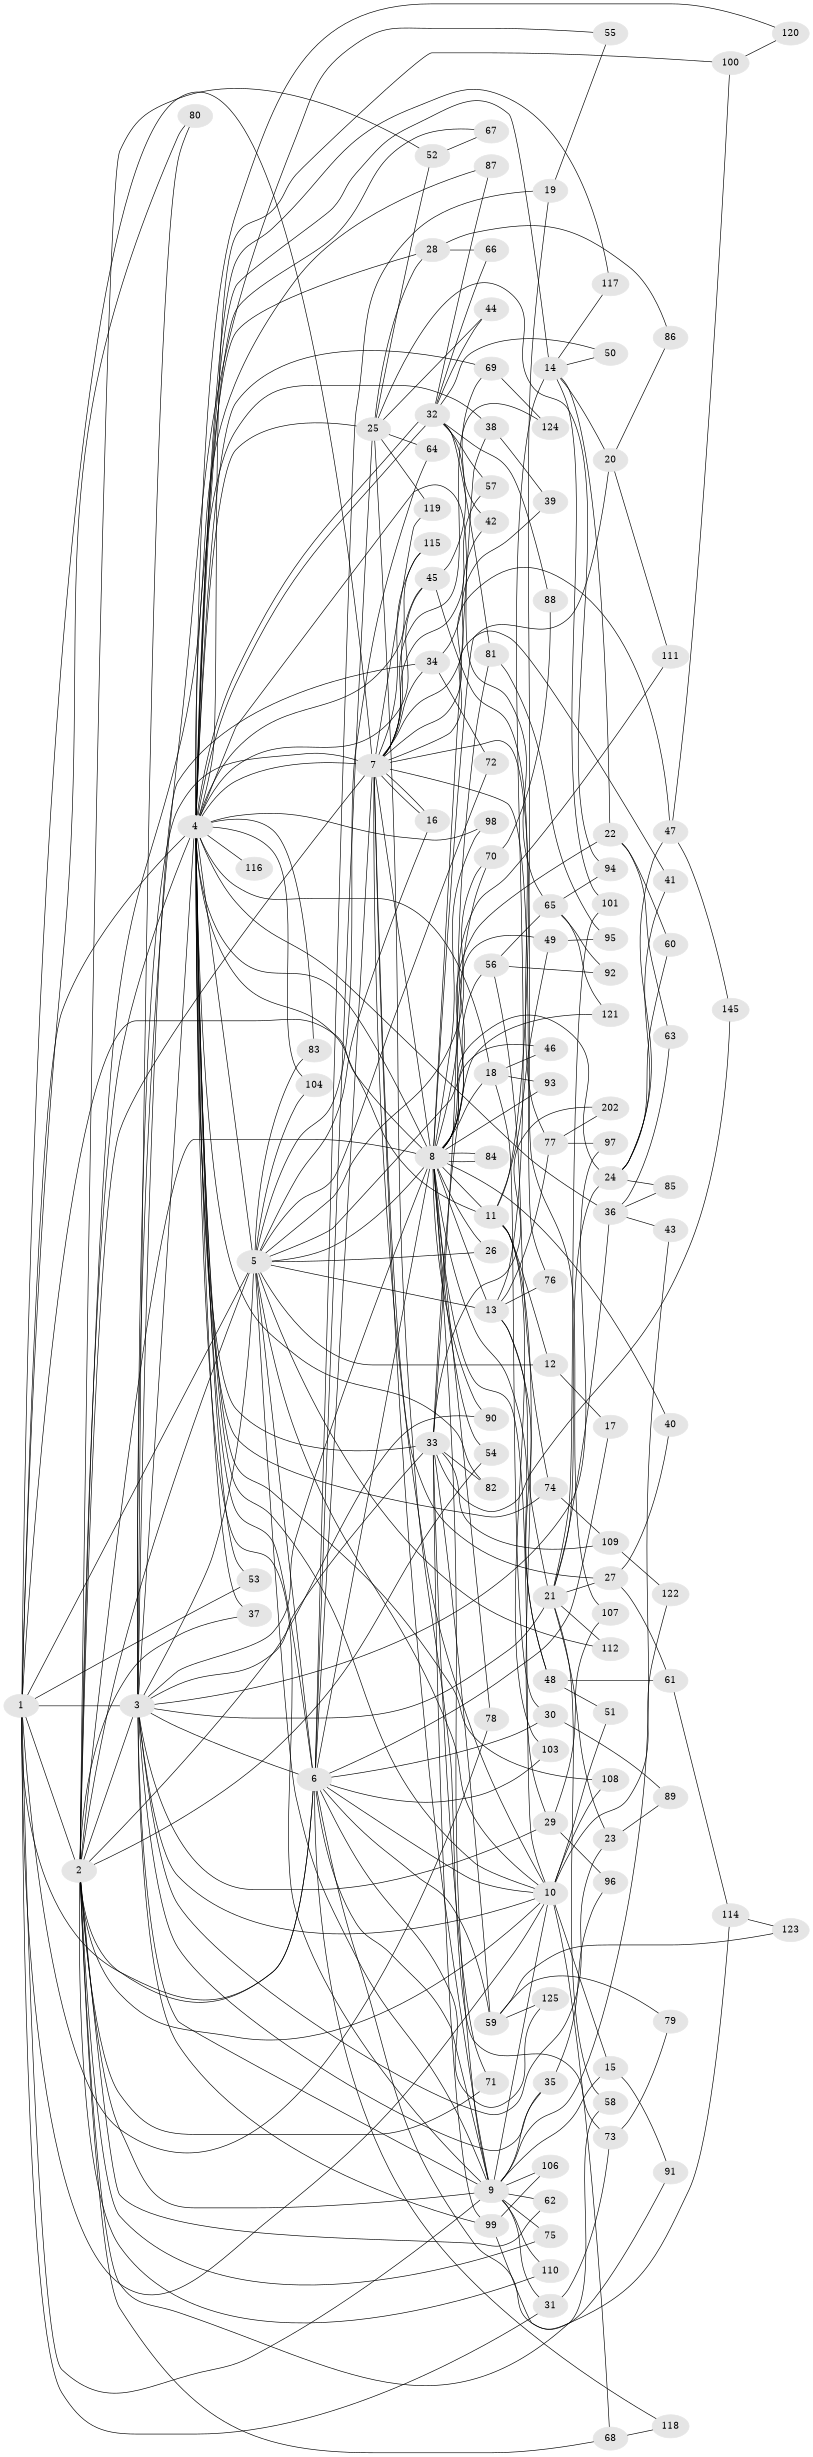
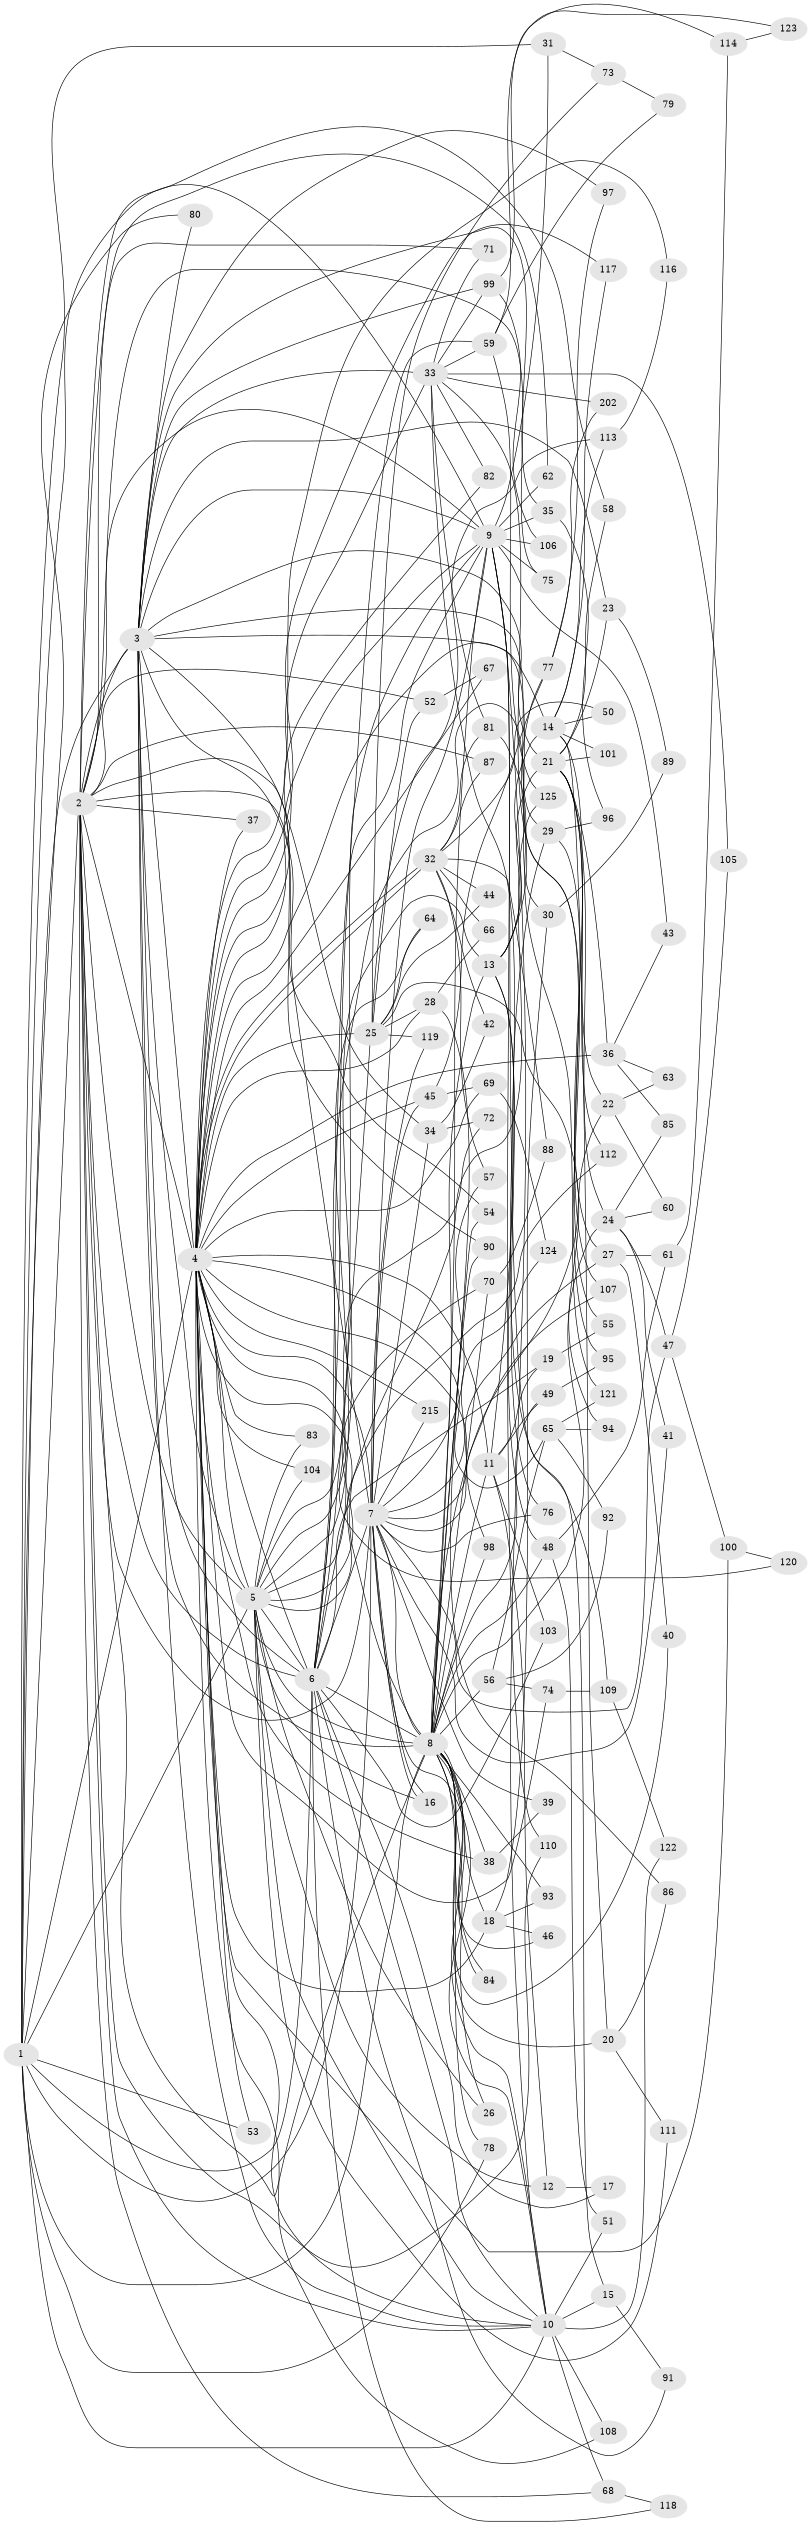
  graph {
    rankdir=LR
    node [color=gray90 style=filled]
    1
    2
    3
    4
    5
    6
    7
    8
    9
    10
    31
    53
    78
    80
    37
    52
    54
    58
    62
    68
    71
    75
    87
    90
    110
    21
    23
    29
    33
    34
    35
    55
    97
    99
    11
    14
    18
    25
    28
    32
    36
    38
    45
    65
    67
    69
    74
    82
    83
    98
    100
    104
    108
-   115
+   115 [label=215]
    116
    117
    120
    12
    13
    26
    64
    70
    72
    111
    112
    16
    17
    19
    30
    59
    91
    103
    118
    125
    27
    39
    41
    47
    57
    76
    107
    119
    124
    56
    20
    22
    24
    40
    46
    48
    49
    84
    93
    15
    43
    106
    51
    122
    73
    101
    89
    96
    81
    n104 [label=202]
-   105 [label=145]
+   105
    109
    121
    42
    114
    50
+   113
    44
    94
    86
    66
    88
    63
    85
    77
    92
    79
    123
    61
    60
    95
    1 -- 2
    1 -- 3
    1 -- 4
    1 -- 5
    1 -- 6
    1 -- 7
    1 -- 8
    1 -- 9
    1 -- 10
    1 -- 31
    1 -- 53
    1 -- 78
    1 -- 80
    2 -- 3
    2 -- 4
    2 -- 5
    2 -- 6
    2 -- 7
    2 -- 8
    2 -- 9
    2 -- 10
    2 -- 37
    2 -- 52
    2 -- 54
    2 -- 58
    2 -- 62
    2 -- 68
    2 -- 71
    2 -- 75
    2 -- 87
    2 -- 90
    2 -- 110
    3 -- 4
    3 -- 5
    3 -- 6
    3 -- 7
    3 -- 8
    3 -- 9
    3 -- 10
    3 -- 80
    3 -- 21
    3 -- 23
    3 -- 29
    3 -- 33
    3 -- 34
    3 -- 35
    3 -- 55
    3 -- 97
    3 -- 99
    4 -- 5
    4 -- 6
    4 -- 7
    4 -- 8
    4 -- 9
    4 -- 10
    4 -- 53
    4 -- 37
    4 -- 33
    4 -- 11
    4 -- 14
    4 -- 18
    4 -- 25
    4 -- 28
    4 -- 32
    4 -- 32
    4 -- 36
    4 -- 38
    4 -- 45
    4 -- 65
    4 -- 67
    4 -- 69
    4 -- 74
    4 -- 82
    4 -- 83
    4 -- 98
    4 -- 100
    4 -- 104
    4 -- 108
    4 -- 115
    4 -- 116
    4 -- 117
    4 -- 120
    5 -- 6
    5 -- 8
    5 -- 9
    5 -- 10
    5 -- 83
    5 -- 104
    5 -- 12
    5 -- 13
    5 -- 26
    5 -- 64
    5 -- 70
    5 -- 72
    5 -- 111
    5 -- 112
    5 -- 16
    6 -- 7
    6 -- 8
    6 -- 9
    6 -- 10
    6 -- 25
    6 -- 17
    6 -- 19
    6 -- 30
    6 -- 59
    6 -- 91
    6 -- 103
    6 -- 118
    6 -- 125
    7 -- 8
    7 -- 9
    7 -- 10
    7 -- 34
    7 -- 45
    7 -- 115
    7 -- 16
    7 -- 16
    7 -- 27
    7 -- 39
    7 -- 41
    7 -- 47
    7 -- 57
    7 -- 76
    7 -- 107
    7 -- 119
    7 -- 124
    8 -- 9
    8 -- 10
    8 -- 78
    8 -- 54
    8 -- 90
    8 -- 11
    8 -- 18
    8 -- 38
    8 -- 98
    8 -- 13
    8 -- 26
    8 -- 70
    8 -- 56
    8 -- 20
    8 -- 22
    8 -- 24
    8 -- 40
    8 -- 46
    8 -- 48
    8 -- 49
    8 -- 84
    8 -- 84
    8 -- 93
    9 -- 10
    9 -- 31
    9 -- 62
    9 -- 75
    9 -- 110
    9 -- 35
    9 -- 15
    9 -- 43
    9 -- 106
    10 -- 68
    10 -- 108
    10 -- 15
    10 -- 51
    10 -- 122
    31 -- 73
    52 -- 67
    68 -- 118
    21 -- 58
    21 -- 23
    21 -- 36
    21 -- 112
    21 -- 27
    21 -- 24
    21 -- 101
    23 -- 89
    29 -- 107
    29 -- 96
    33 -- 71
    33 -- 99
    33 -- 82
    33 -- 59
    33 -- 81
    33 -- n104
    33 -- 105
    33 -- 109
    33 -- 121
    34 -- 72
    34 -- 42
    35 -- 96
    99 -- 106
    99 -- 114
    11 -- 29
    11 -- 12
    11 -- 19
    11 -- 103
    11 -- 49
    14 -- 117
    14 -- 20
    14 -- 22
    14 -- 101
    14 -- 50
+   14 -- 113
    18 -- 30
    18 -- 46
    18 -- 93
    25 -- 52
    25 -- 28
    25 -- 64
    25 -- 119
    25 -- 73
+   25 -- 113
    25 -- 44
    25 -- 94
    28 -- 86
    28 -- 66
    32 -- 87
    32 -- 57
    32 -- 81
    32 -- 42
    32 -- 50
    32 -- 44
    32 -- 66
    32 -- 88
    36 -- 43
    36 -- 63
    36 -- 85
    38 -- 39
    45 -- 69
    45 -- 77
    65 -- 121
    65 -- 94
    65 -- 92
    69 -- 124
    74 -- 109
    100 -- 120
    12 -- 17
    13 -- 21
    13 -- 14
    13 -- 76
    13 -- 48
    13 -- 77
    70 -- 88
    19 -- 55
    30 -- 89
    59 -- 125
    59 -- 79
    59 -- 123
    27 -- 40
    27 -- 61
    47 -- 100
    47 -- 105
    56 -- 65
    56 -- 74
    56 -- 92
    20 -- 111
    20 -- 86
    22 -- 63
    22 -- 60
    24 -- 41
    24 -- 47
    24 -- 85
    24 -- 60
    48 -- 51
    48 -- 61
    49 -- 95
    15 -- 91
    73 -- 79
    81 -- 95
    109 -- 122
    114 -- 123
+   113 -- 116
    77 -- 97
    77 -- n104
    61 -- 114
  }
